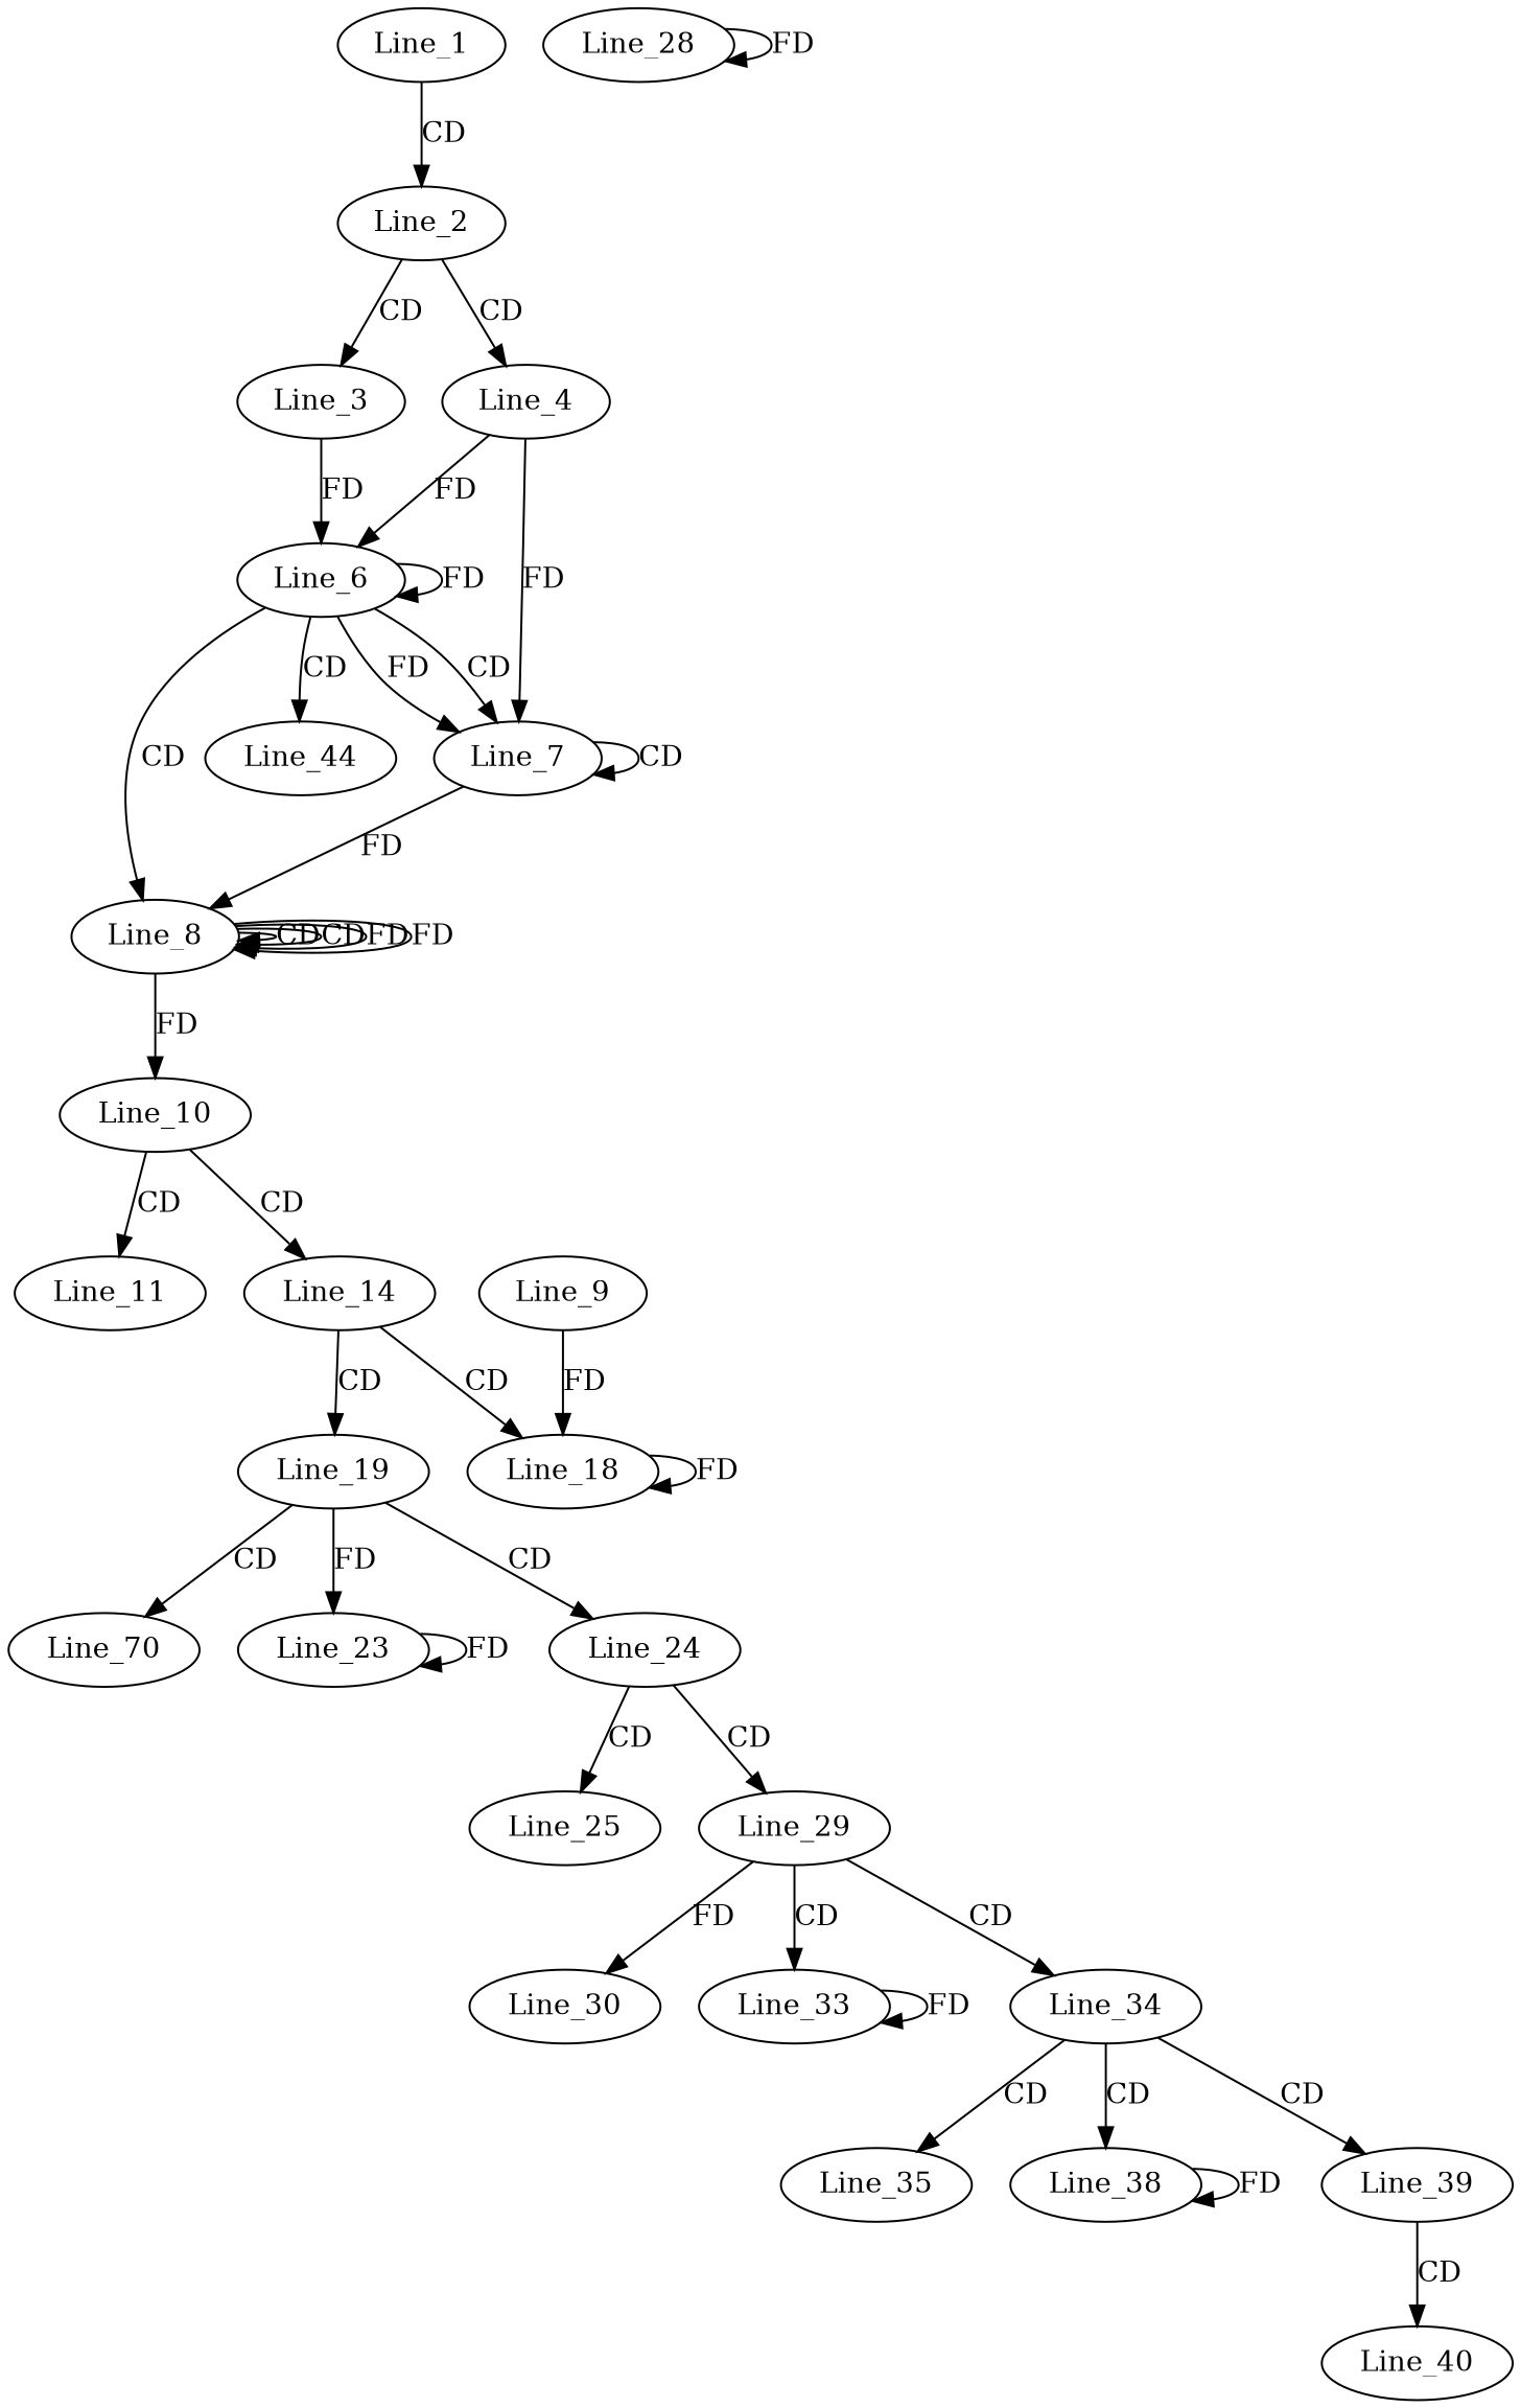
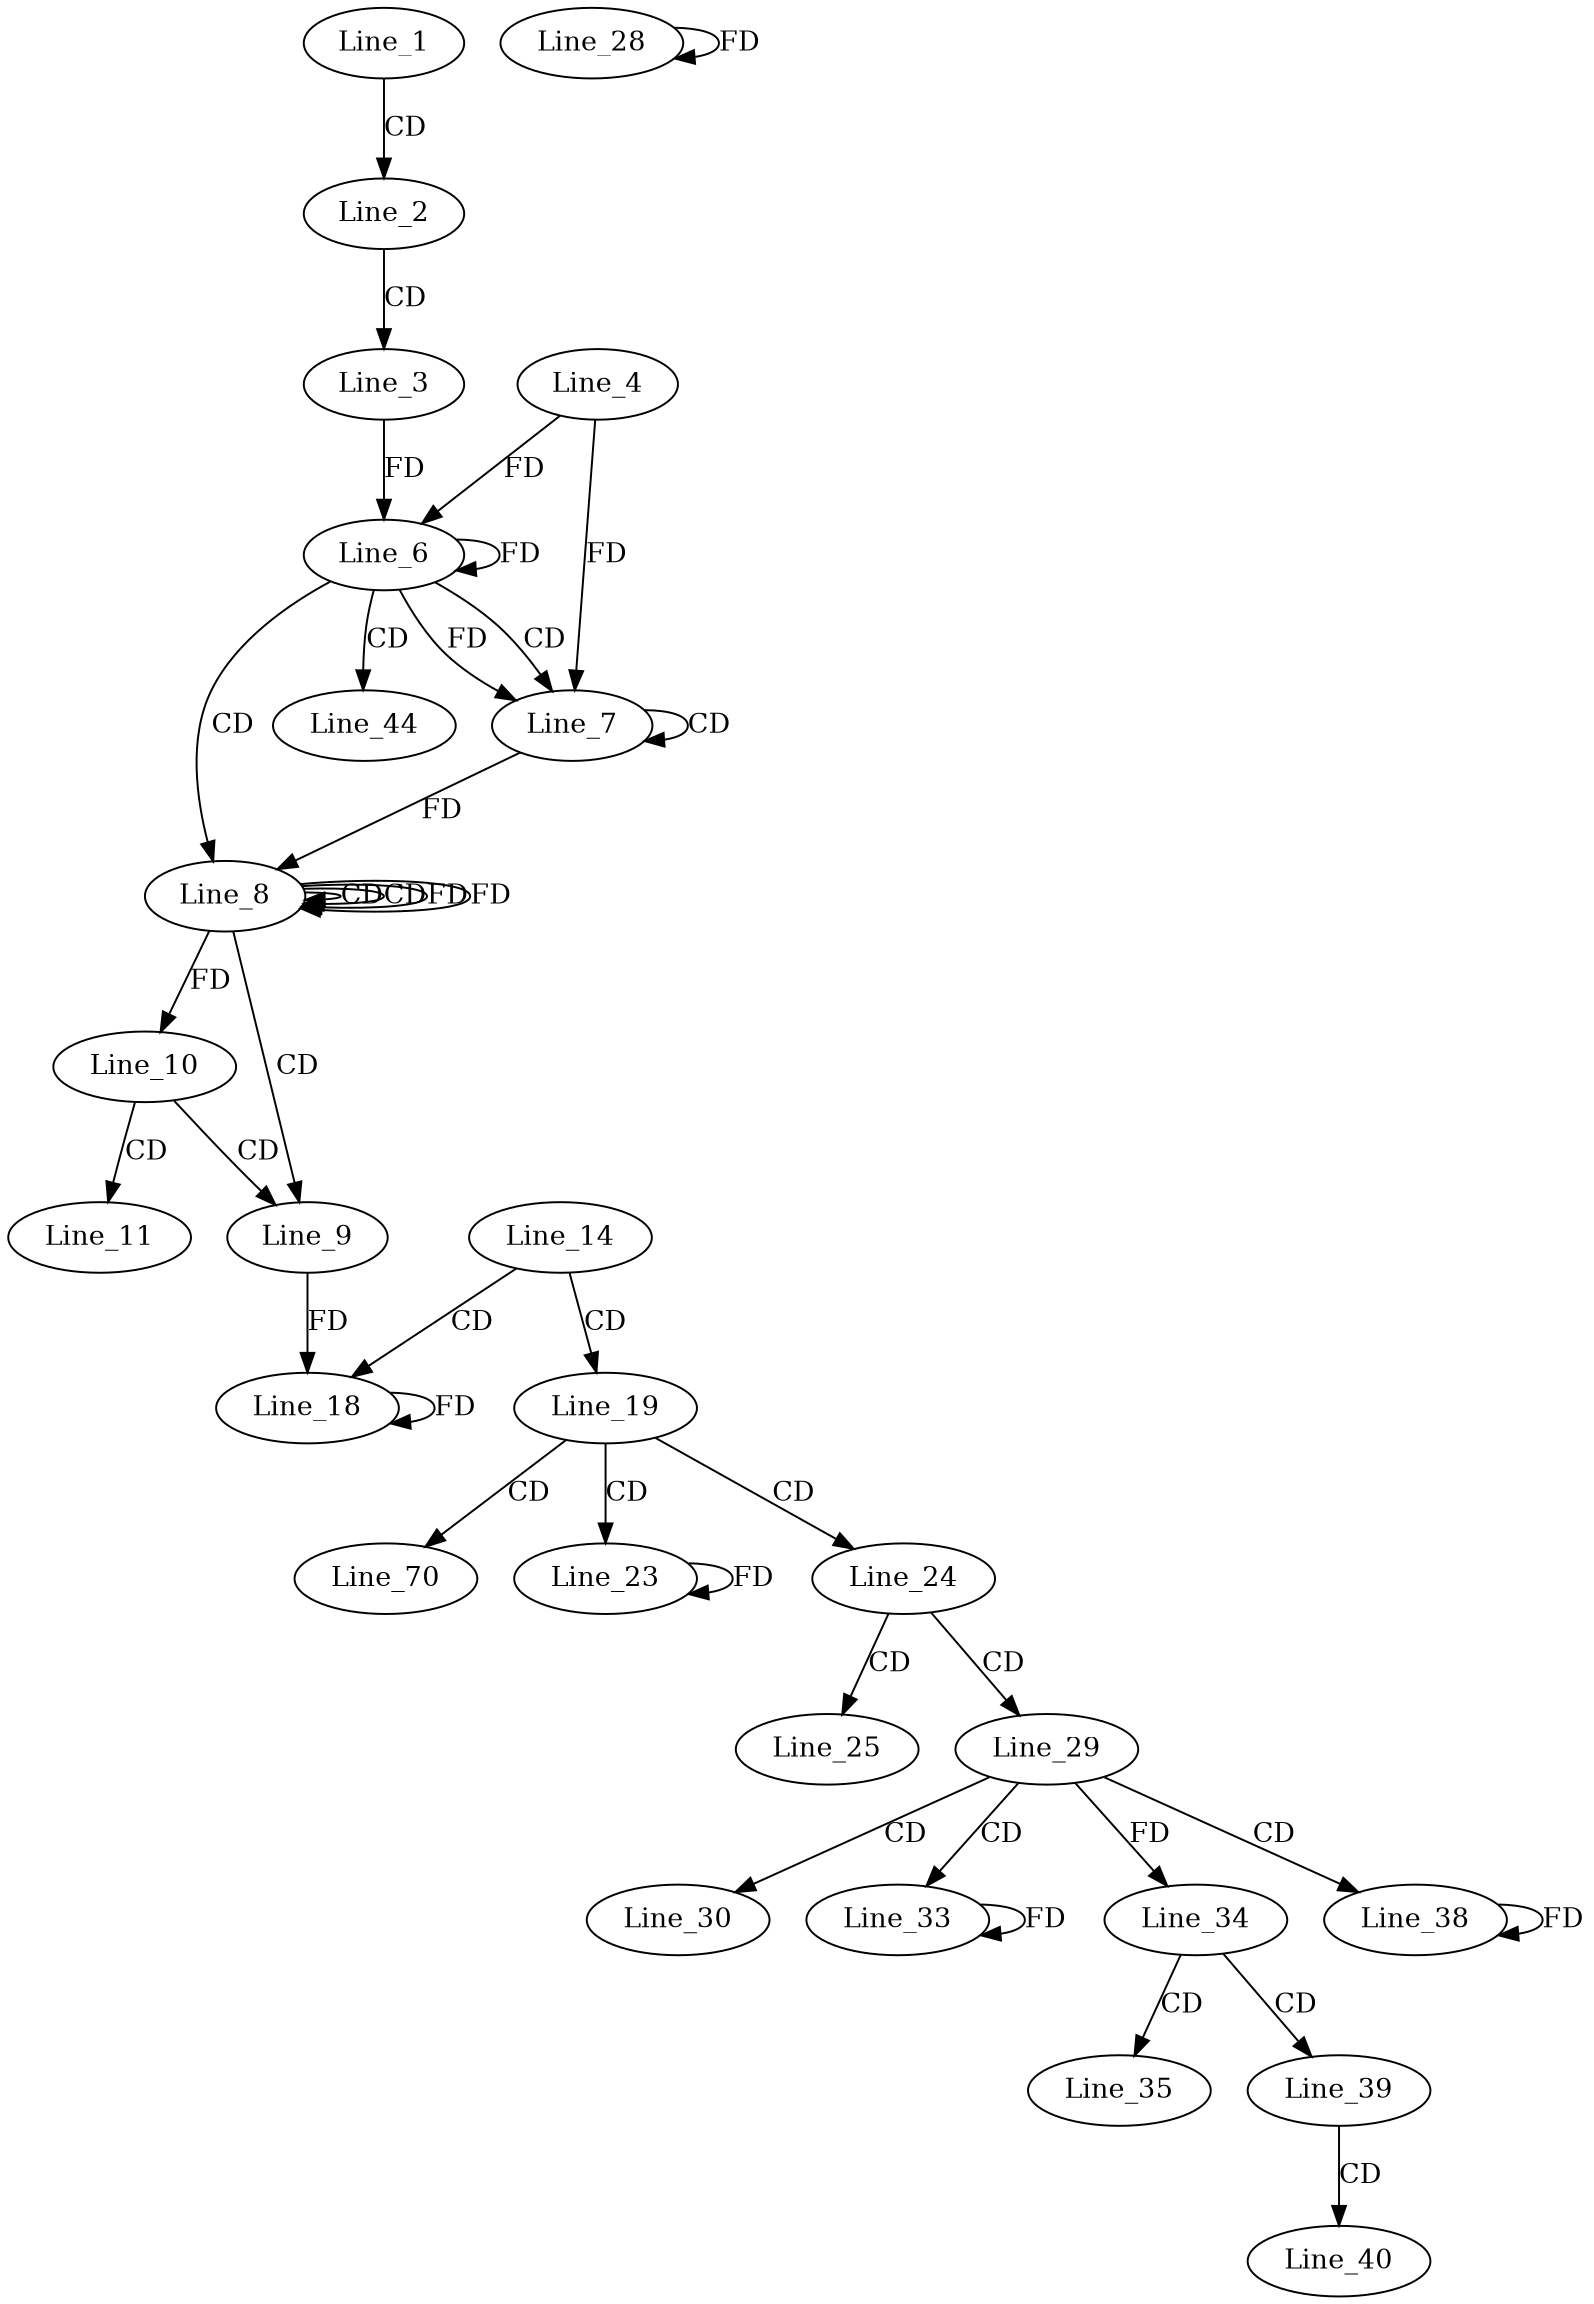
  digraph {
    Line_1
    Line_2
    Line_3
    Line_4
    Line_6
    Line_7
    Line_8
    n8 [label=Line_44]
    Line_9
    Line_10
    Line_18
    Line_11
    Line_14
    Line_19
    n15 [label=Line_70]
    Line_23
    Line_24
    Line_25
    Line_29
    Line_28
    Line_30
    Line_33
    Line_34
    Line_35
    Line_38
    Line_39
    Line_40
    Line_1 -> Line_2 [label=CD]
    Line_2 -> Line_3 [label=CD]
-   Line_2 -> Line_4 [label=CD]
    Line_3 -> Line_6 [label=FD]
    Line_4 -> Line_6 [label=FD]
    Line_4 -> Line_7 [label=FD]
    Line_6 -> Line_6 [label=FD]
    Line_6 -> Line_7 [label=CD]
    Line_6 -> Line_7 [label=FD]
    Line_6 -> Line_8 [label=CD]
    Line_6 -> n8 [label=CD]
    Line_7 -> Line_7 [label=CD]
    Line_7 -> Line_8 [label=FD]
    Line_8 -> Line_8 [label=CD]
    Line_8 -> Line_8 [label=CD]
    Line_8 -> Line_8 [label=FD]
    Line_8 -> Line_8 [label=FD]
+   Line_8 -> Line_9 [label=CD]
    Line_8 -> Line_10 [label=FD]
    Line_9 -> Line_18 [label=FD]
    Line_10 -> Line_11 [label=CD]
-   Line_10 -> Line_14 [label=CD]
+   Line_10 -> Line_9 [label=CD]
    Line_18 -> Line_18 [label=FD]
    Line_14 -> Line_18 [label=CD]
    Line_14 -> Line_19 [label=CD]
    Line_19 -> n15 [label=CD]
-   Line_19 -> Line_23 [label=FD]
+   Line_19 -> Line_23 [label=CD]
    Line_19 -> Line_24 [label=CD]
    Line_23 -> Line_23 [label=FD]
    Line_24 -> Line_25 [label=CD]
    Line_24 -> Line_29 [label=CD]
-   Line_29 -> Line_30 [label=FD]
+   Line_29 -> Line_30 [label=CD]
    Line_29 -> Line_33 [label=CD]
-   Line_29 -> Line_34 [label=CD]
+   Line_29 -> Line_34 [label=FD]
    Line_28 -> Line_28 [label=FD]
    Line_33 -> Line_33 [label=FD]
    Line_34 -> Line_35 [label=CD]
-   Line_34 -> Line_38 [label=CD]
+   Line_29 -> Line_38 [label=CD]
    Line_34 -> Line_39 [label=CD]
    Line_38 -> Line_38 [label=FD]
    Line_39 -> Line_40 [label=CD]
  }
